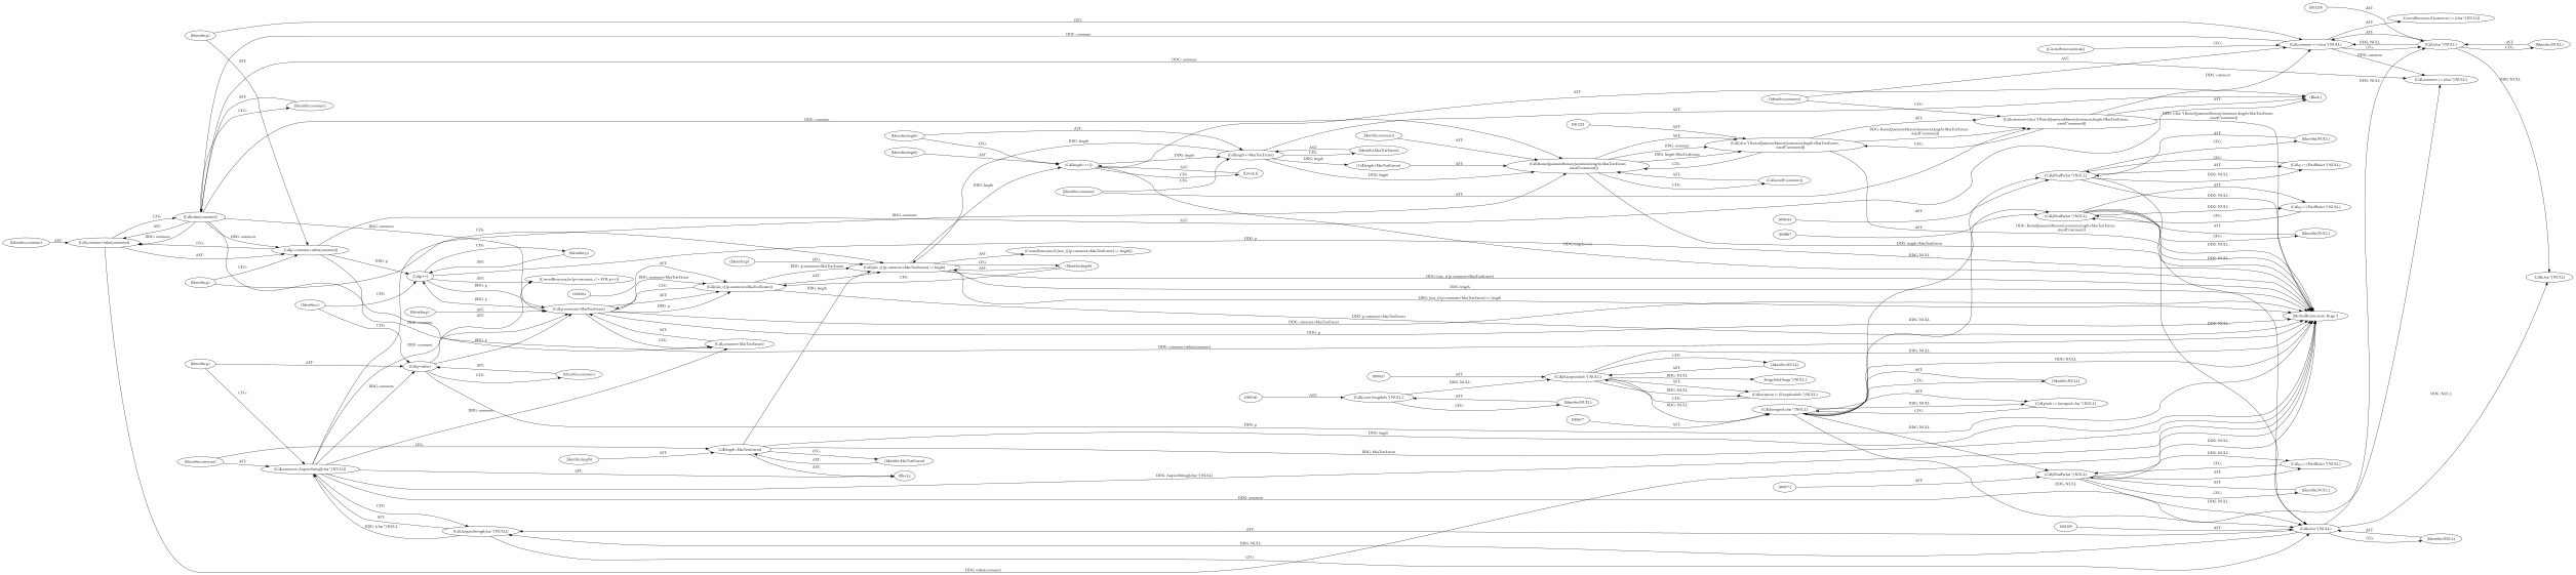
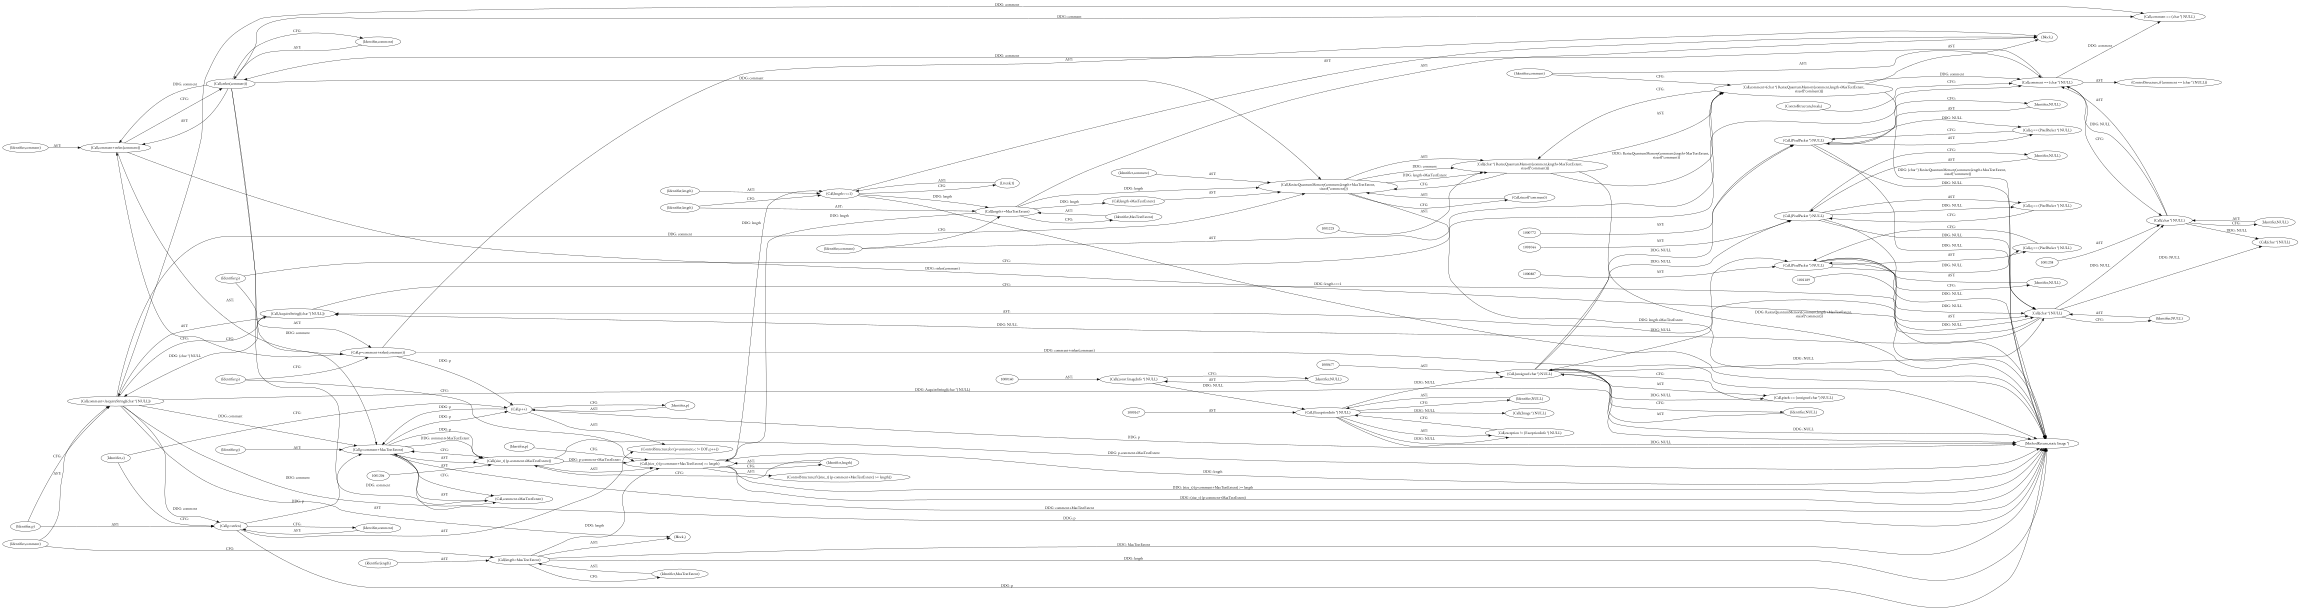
  digraph {
    fontname="EB Garamond"
    rankdir=LR
    node [fontname="EB Garamond"]
    edge [fontname="EB Garamond"]
    n1 [label="(Call,comment+strlen(comment))"]
    n2 [label="(Call,strlen(comment))"]
    n3 [label="(Call,p=comment+strlen(comment))"]
    n4 [label="(MethodReturn,static Image *)"]
    n5 [label="(Call,ResizeQuantumMemory(comment,length+MaxTextExtent,\n              sizeof(*comment)))"]
    n6 [label="(Call,p-comment+MaxTextExtent)"]
    n7 [label="(Call,comment+MaxTextExtent)"]
    n8 [label="(Call,comment == (char *) NULL)"]
    n9 [label="(Identifier,comment)"]
    n10 [label="(Block,)"]
    n11 [label="(Call,p++)"]
    n12 [label="(Call,(char *) ResizeQuantumMemory(comment,length+MaxTextExtent,\n              sizeof(*comment)))"]
    n13 [label="(Call,sizeof(*comment))"]
    n14 [label="(Call,(size_t) (p-comment+MaxTextExtent))"]
    n15 [label="(Call,comment == (char *) NULL)"]
    n16 [label="(Call,(char *) NULL)"]
    n17 [label="(ControlStructure,if (comment == (char *) NULL))"]
    n18 [label="(Call,(char *) NULL)"]
    n19 [label="(Identifier,NULL)"]
    n20 [label="(Call,comment=(char *) ResizeQuantumMemory(comment,length+MaxTextExtent,\n              sizeof(*comment)))"]
    n21 [label="(Call,comment=AcquireString((char *) NULL))"]
    n22 [label="(Call,AcquireString((char *) NULL))"]
    n23 [label="(Call,p=strlen)"]
    n24 [label="(Block,)"]
    n25 [label="(Call,(char *) NULL)"]
    n26 [label="(ControlStructure,for (p=comment; c != EOF; p++))"]
    n27 [label="(Identifier,comment)"]
    n28 [label="(Identifier,NULL)"]
    n29 [label="(Call,(unsigned char *) NULL)"]
    n30 [label="(Call,(PixelPacket *) NULL)"]
    n31 [label="(Call,(PixelPacket *) NULL)"]
    n32 [label="(Call,(PixelPacket *) NULL)"]
    n33 [label="(Call,pixels == (unsigned char *) NULL)"]
    n34 [label="(Identifier,NULL)"]
    n35 [label="(Call,q == (PixelPacket *) NULL)"]
    n36 [label="(Identifier,NULL)"]
    n37 [label="(Identifier,NULL)"]
    n38 [label="(Call,q == (PixelPacket *) NULL)"]
    n39 [label="(Call,q == (PixelPacket *) NULL)"]
    n40 [label="(Identifier,NULL)"]
    n41 [label="(Call,(ExceptionInfo *) NULL)"]
-   n42 [label="(ImageInfo,(Image *) NULL)"]
+   n42 [label="(Call,(Image *) NULL)"]
    n43 [label="(Call,exception != (ExceptionInfo *) NULL)"]
    n44 [label="(Identifier,NULL)"]
    n45 [label="(Call,(const ImageInfo *) NULL)"]
    n46 [label="(Identifier,NULL)"]
    n47 [label="(Call,length+=MaxTextExtent)"]
    n48 [label="(Call,(size_t) (p-comment+MaxTextExtent) >= length)"]
    n49 [label="(Call,length+MaxTextExtent)"]
    n50 [label="(Identifier,MaxTextExtent)"]
    n51 [label="(Call,length<<=1)"]
    n52 [label="(ControlStructure,if ((size_t) (p-comment+MaxTextExtent) >= length))"]
    n53 [label="(Identifier,length)"]
    n54 [label="(Literal,1)"]
    n55 [label="(Identifier,p)"]
    n56 [label="(Call,length=MaxTextExtent)"]
    n57 [label="(Identifier,MaxTextExtent)"]
    n58 [label="(Identifier,comment)"]
    n59 [label="(Identifier,p)"]
    n60 [label="(Identifier,comment)"]
    n61 [label="(Identifier,p)"]
    n62 [label="(Identifier,p)"]
    n63 [label="(Identifier,length)"]
    n64 [label="(Identifier,p)"]
    n65 [label="(Identifier,length)"]
    n66 [label="(Identifier,c)"]
    n67 [label="(ControlStructure,break;)"]
    n68 [label="(Identifier,length)"]
    n69 [label="(Identifier,p)"]
    n70 [label="(Identifier,comment)"]
    n71 [label="(Identifier,comment)"]
    n72 [label="(Identifier,comment)"]
    1001225
    1001189
    1000677
    1000167
    1000140
    1000772
    1001044
    1000887
    1001204
    1001238
    n1 -> n2 [label="CFG: "]
    n1 -> n3 [label="AST: "]
    n1 -> n4 [label="DDG: strlen(comment)"]
    n2 -> n1 [label="AST: "]
    n2 -> n1 [label="DDG: comment"]
-   n2 -> n3 [label="DDG: comment"]
    n2 -> n5 [label="DDG: comment"]
    n2 -> n6 [label="DDG: comment"]
    n2 -> n7 [label="DDG: comment"]
    n2 -> n8 [label="DDG: comment"]
    n2 -> n9 [label="CFG: "]
    n3 -> n1 [label="CFG: "]
    n3 -> n4 [label="DDG: comment+strlen(comment)"]
    n3 -> n10 [label="AST: "]
    n3 -> n11 [label="DDG: p"]
    n5 -> n4 [label="DDG: length+MaxTextExtent"]
    n5 -> n12 [label="AST: "]
    n5 -> n12 [label="DDG: comment"]
    n5 -> n12 [label="DDG: length+MaxTextExtent"]
    n5 -> n13 [label="CFG: "]
    n6 -> n4 [label="DDG: p"]
    n6 -> n4 [label="DDG: comment+MaxTextExtent"]
    n6 -> n7 [label="CFG: "]
    n6 -> n11 [label="DDG: p"]
    n6 -> n14 [label="AST: "]
    n6 -> n14 [label="DDG: p"]
    n6 -> n14 [label="DDG: comment+MaxTextExtent"]
    n7 -> n6 [label="AST: "]
    n9 -> n2 [label="AST: "]
    n11 -> n4 [label="DDG: p"]
    n11 -> n6 [label="DDG: p"]
    n11 -> n26 [label="AST: "]
    n11 -> n55 [label="CFG: "]
    n12 -> n4 [label="DDG: ResizeQuantumMemory(comment,length+MaxTextExtent,\n              sizeof(*comment))"]
    n12 -> n5 [label="CFG: "]
    n12 -> n20 [label="AST: "]
    n12 -> n20 [label="DDG: ResizeQuantumMemory(comment,length+MaxTextExtent,\n              sizeof(*comment))"]
    n13 -> n5 [label="AST: "]
    n14 -> n4 [label="DDG: p-comment+MaxTextExtent"]
    n14 -> n6 [label="CFG: "]
    n14 -> n48 [label="AST: "]
    n14 -> n48 [label="DDG: p-comment+MaxTextExtent"]
    n15 -> n2 [label="DDG: comment"]
    n15 -> n8 [label="DDG: comment"]
    n15 -> n16 [label="CFG: "]
    n15 -> n17 [label="AST: "]
    n16 -> n15 [label="AST: "]
    n16 -> n15 [label="DDG: NULL"]
    n16 -> n18 [label="DDG: NULL"]
    n16 -> n19 [label="CFG: "]
    n19 -> n16 [label="AST: "]
    n20 -> n4 [label="DDG: (char *) ResizeQuantumMemory(comment,length+MaxTextExtent,\n              sizeof(*comment))"]
    n20 -> n10 [label="AST: "]
    n20 -> n12 [label="CFG: "]
    n20 -> n15 [label="DDG: comment"]
    n21 -> n4 [label="DDG: AcquireString((char *) NULL)"]
    n21 -> n5 [label="DDG: comment"]
    n21 -> n6 [label="DDG: comment"]
    n21 -> n7 [label="DDG: comment"]
    n21 -> n8 [label="DDG: comment"]
    n21 -> n22 [label="CFG: "]
    n21 -> n23 [label="DDG: comment"]
    n21 -> n24 [label="AST: "]
    n22 -> n21 [label="AST: "]
    n22 -> n21 [label="DDG: (char *) NULL"]
    n22 -> n25 [label="CFG: "]
    n23 -> n4 [label="DDG: p"]
    n23 -> n6 [label="DDG: p"]
    n23 -> n26 [label="AST: "]
    n23 -> n27 [label="CFG: "]
    n25 -> n16 [label="DDG: NULL"]
    n25 -> n18 [label="DDG: NULL"]
    n25 -> n22 [label="AST: "]
    n25 -> n22 [label="DDG: NULL"]
    n25 -> n28 [label="CFG: "]
    n27 -> n23 [label="AST: "]
    n28 -> n25 [label="AST: "]
    n29 -> n4 [label="DDG: NULL"]
    n29 -> n25 [label="DDG: NULL"]
    n29 -> n30 [label="DDG: NULL"]
    n29 -> n31 [label="DDG: NULL"]
    n29 -> n32 [label="DDG: NULL"]
    n29 -> n33 [label="AST: "]
    n29 -> n33 [label="DDG: NULL"]
    n29 -> n34 [label="CFG: "]
    n30 -> n4 [label="DDG: NULL"]
    n30 -> n25 [label="DDG: NULL"]
    n30 -> n35 [label="AST: "]
    n30 -> n35 [label="DDG: NULL"]
    n30 -> n36 [label="CFG: "]
    n31 -> n4 [label="DDG: NULL"]
    n31 -> n25 [label="DDG: NULL"]
    n31 -> n37 [label="CFG: "]
    n31 -> n38 [label="AST: "]
    n31 -> n38 [label="DDG: NULL"]
    n32 -> n4 [label="DDG: NULL"]
    n32 -> n25 [label="DDG: NULL"]
    n32 -> n39 [label="AST: "]
    n32 -> n39 [label="DDG: NULL"]
    n32 -> n40 [label="CFG: "]
    n33 -> n29 [label="CFG: "]
    n34 -> n29 [label="AST: "]
    n35 -> n30 [label="CFG: "]
    n36 -> n30 [label="AST: "]
    n37 -> n31 [label="AST: "]
    n38 -> n31 [label="CFG: "]
    n39 -> n32 [label="CFG: "]
    n40 -> n32 [label="AST: "]
    n41 -> n4 [label="DDG: NULL"]
    n41 -> n29 [label="DDG: NULL"]
    n41 -> n42 [label="DDG: NULL"]
    n41 -> n43 [label="AST: "]
    n41 -> n43 [label="DDG: NULL"]
    n41 -> n44 [label="CFG: "]
    n43 -> n41 [label="CFG: "]
    n44 -> n41 [label="AST: "]
    n45 -> n41 [label="DDG: NULL"]
    n45 -> n46 [label="CFG: "]
    n46 -> n45 [label="AST: "]
    n47 -> n5 [label="DDG: length"]
    n47 -> n10 [label="AST: "]
    n47 -> n48 [label="DDG: length"]
    n47 -> n49 [label="DDG: length"]
    n47 -> n50 [label="CFG: "]
    n48 -> n4 [label="DDG: (size_t) (p-comment+MaxTextExtent) >= length"]
    n48 -> n4 [label="DDG: (size_t) (p-comment+MaxTextExtent)"]
    n48 -> n4 [label="DDG: length"]
    n48 -> n51 [label="DDG: length"]
    n48 -> n52 [label="AST: "]
    n48 -> n53 [label="CFG: "]
    n49 -> n5 [label="AST: "]
    n50 -> n47 [label="AST: "]
    n51 -> n4 [label="DDG: length<<=1"]
    n51 -> n10 [label="AST: "]
    n51 -> n47 [label="DDG: length"]
    n51 -> n54 [label="CFG: "]
    n53 -> n14 [label="CFG: "]
    n53 -> n48 [label="AST: "]
    n54 -> n51 [label="AST: "]
    n55 -> n11 [label="AST: "]
    n56 -> n4 [label="DDG: MaxTextExtent"]
    n56 -> n4 [label="DDG: length"]
    n56 -> n24 [label="AST: "]
    n56 -> n48 [label="DDG: length"]
    n56 -> n57 [label="CFG: "]
    n57 -> n56 [label="AST: "]
    n58 -> n20 [label="AST: "]
    n58 -> n47 [label="CFG: "]
    n59 -> n48 [label="CFG: "]
    n60 -> n15 [label="AST: "]
    n60 -> n20 [label="CFG: "]
    n61 -> n6 [label="AST: "]
    n62 -> n3 [label="AST: "]
    n62 -> n15 [label="CFG: "]
    n63 -> n56 [label="AST: "]
    n64 -> n3 [label="CFG: "]
    n64 -> n48 [label="CFG: "]
    n65 -> n47 [label="AST: "]
    n65 -> n51 [label="CFG: "]
    n66 -> n11 [label="CFG: "]
    n66 -> n23 [label="CFG: "]
    n67 -> n15 [label="CFG: "]
    n68 -> n51 [label="AST: "]
    n69 -> n21 [label="CFG: "]
    n69 -> n23 [label="AST: "]
    n70 -> n1 [label="AST: "]
    n71 -> n21 [label="AST: "]
    n71 -> n56 [label="CFG: "]
    n72 -> n5 [label="AST: "]
    1001225 -> n12 [label="AST: "]
    1001189 -> n25 [label="AST: "]
    1000677 -> n29 [label="AST: "]
    1000167 -> n41 [label="AST: "]
    1000140 -> n45 [label="AST: "]
    1000772 -> n30 [label="AST: "]
    1001044 -> n31 [label="AST: "]
    1000887 -> n32 [label="AST: "]
    1001204 -> n14 [label="AST: "]
    1001238 -> n16 [label="AST: "]
  }
